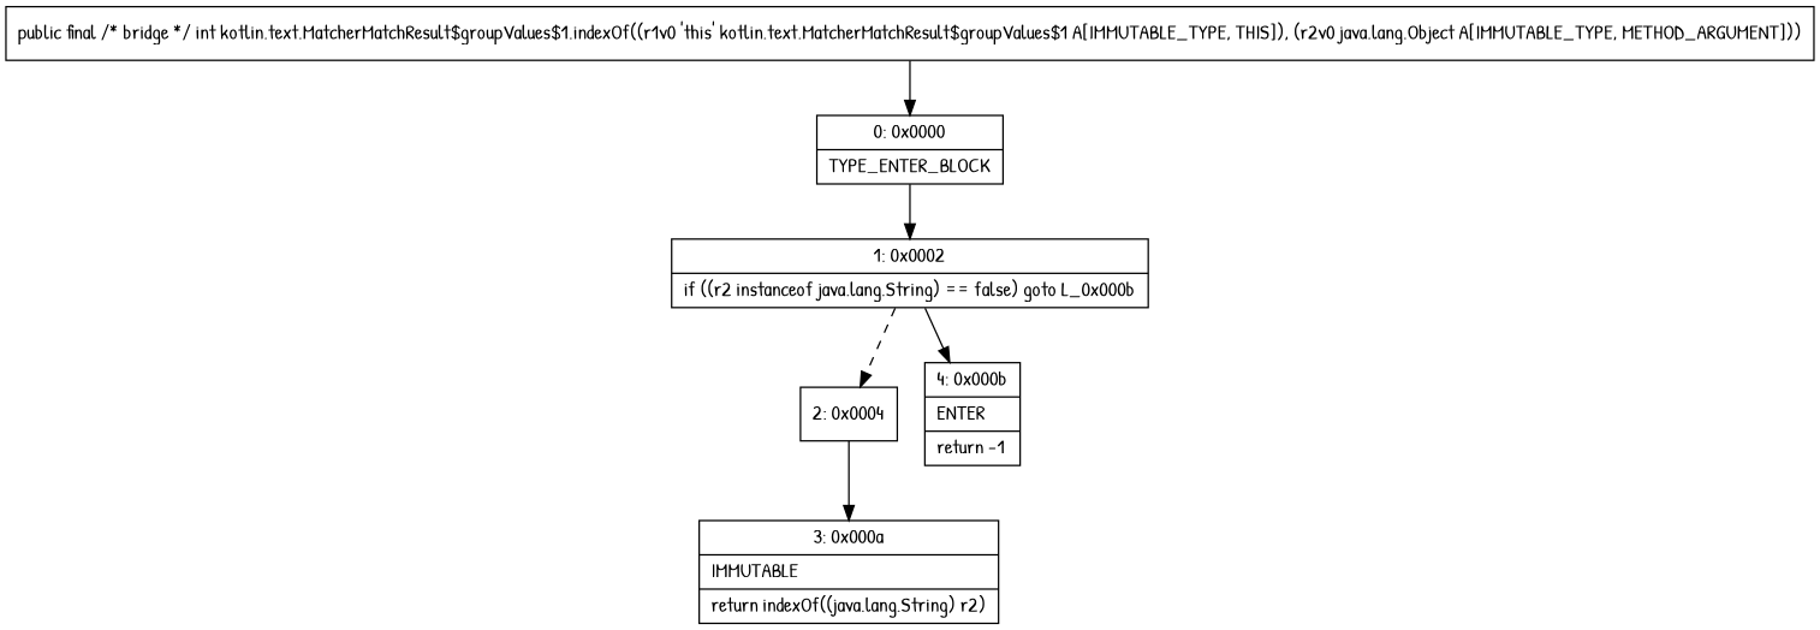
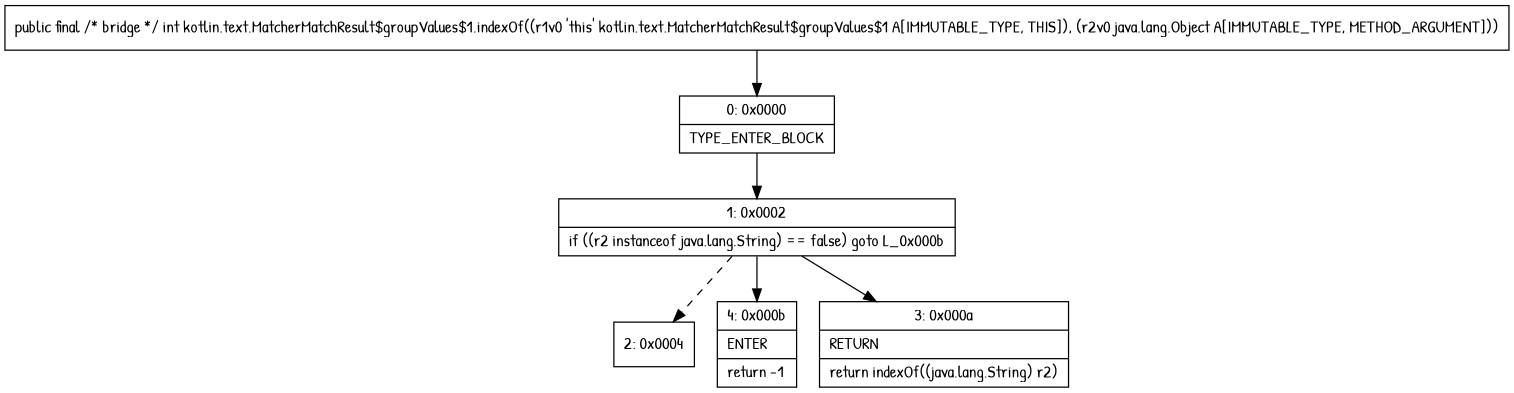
  digraph {
    fontname="Patrick Hand"
    node [fontname="Patrick Hand" shape=record]
    edge [fontname="Patrick Hand"]
    n1 [label="{0\:\ 0x0000|TYPE_ENTER_BLOCK\l}"]
    n2 [label="{1\:\ 0x0002|if ((r2 instanceof java.lang.String) == false) goto L_0x000b\l}"]
    n3 [label="{2\:\ 0x0004}"]
    n4 [label="{4\:\ 0x000b|ENTER\l|return \-1\l}"]
-   n5 [label="{3\:\ 0x000a|IMMUTABLE\l|return indexOf((java.lang.String) r2)\l}"]
+   n5 [label="{3\:\ 0x000a|RETURN\l|return indexOf((java.lang.String) r2)\l}"]
    n6 [label="{public final \/* bridge *\/ int kotlin.text.MatcherMatchResult$groupValues$1.indexOf((r1v0 'this' kotlin.text.MatcherMatchResult$groupValues$1 A[IMMUTABLE_TYPE, THIS]), (r2v0 java.lang.Object A[IMMUTABLE_TYPE, METHOD_ARGUMENT])) }"]
    n1 -> n2
    n2 -> n3 [style=dashed]
    n2 -> n4
-   n3 -> n5
+   n2 -> n5
    n6 -> n1
  }
